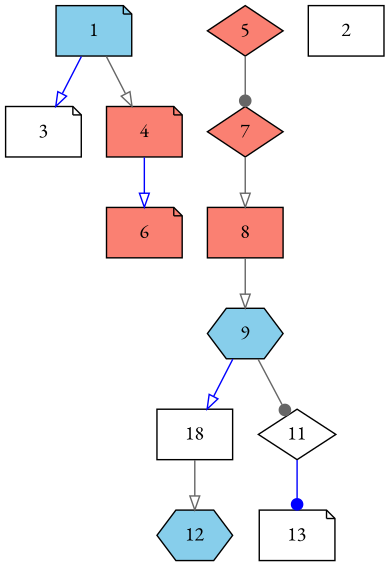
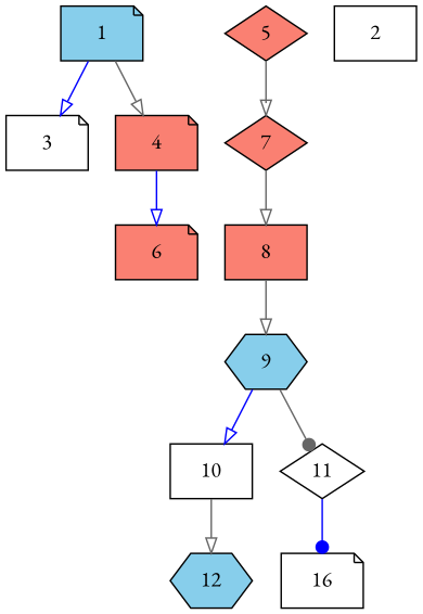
  digraph {
    fontname="EB Garamond"
    node [alpha=0.02 fillcolor=white fontname="EB Garamond" shape=note style=filled]
    edge [arrowhead=onormal color=gray40 fontname="EB Garamond"]
    1 [alpha=0.15 expect_size=246232740320883 fillcolor=skyblue]
    3 [alpha=0.07 expect_size=2547191133566847]
    4 [expect_size=127765724712115634176 fillcolor=salmon]
    6 [alpha=0.16 expect_size=3867115846974471 fillcolor=salmon]
    5 [expect_size=2323197275470565 fillcolor=salmon shape=diamond]
    7 [alpha=0.05 expect_size=285315214344192000000 fillcolor=salmon shape=diamond]
    2 [alpha=0.01 expect_size=360918735979681408 shape=box]
    8 [alpha=0.18 expect_size=7766985550866452 fillcolor=salmon shape=box]
    9 [alpha=0.17 expect_size=684449985310894848 fillcolor=skyblue shape=hexagon]
-   10 [alpha=0.06 expect_size=105624506574648544 shape=box label=18]
+   10 [alpha=0.06 expect_size=105624506574648544 shape=box]
    11 [alpha=0.13 expect_size=608119103194852480 shape=diamond]
    12 [alpha=0.04 expect_size=42092156969549824000 fillcolor=skyblue shape=hexagon]
-   13 [alpha=0.00 expect_size=7444019318384474]
+   13 [alpha=0.00 expect_size=7444019318384474 label=16]
    1 -> 3 [color=blue]
    1 -> 4
    4 -> 6 [color=blue]
-   5 -> 7 [arrowhead=dot]
+   5 -> 7
    7 -> 8
    8 -> 9
    9 -> 10 [color=blue]
    9 -> 11 [arrowhead=dot]
    10 -> 12
    11 -> 13 [arrowhead=dot color=blue]
  }
